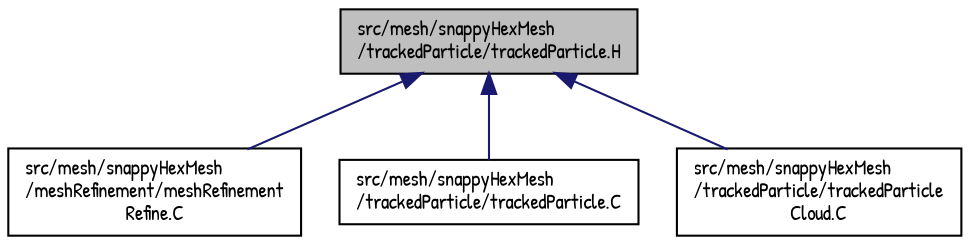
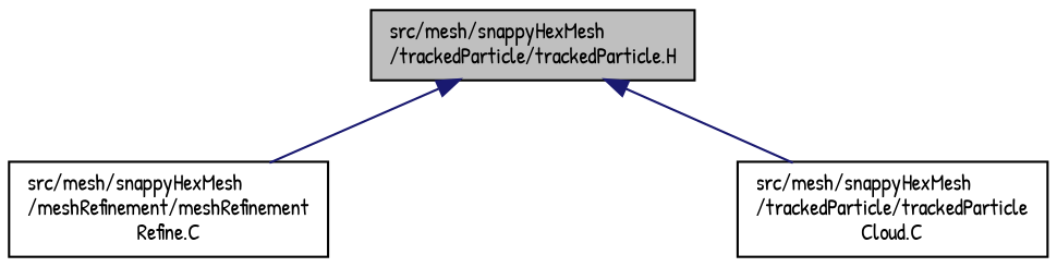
  digraph {
    fontname="Patrick Hand"
    node [color=black fontname="Patrick Hand" fontsize=10 shape=record]
    edge [color=midnightblue dir=back fontname="Patrick Hand" fontsize=10 labelfontname=Helvetica labelfontsize=10 style=solid]
    n1 [fillcolor=grey75 fontcolor=black height=0.2 label="src/mesh/snappyHexMesh\l/trackedParticle/trackedParticle.H" style=filled width=0.4]
    n2 [height=0.2 label="src/mesh/snappyHexMesh\l/meshRefinement/meshRefinement\lRefine.C" width=0.4]
-   n3 [height=0.2 label="src/mesh/snappyHexMesh\l/trackedParticle/trackedParticle.C" width=0.4]
    n4 [height=0.2 label="src/mesh/snappyHexMesh\l/trackedParticle/trackedParticle\lCloud.C" width=0.4]
    n1 -> n2
-   n1 -> n3
    n1 -> n4
  }
